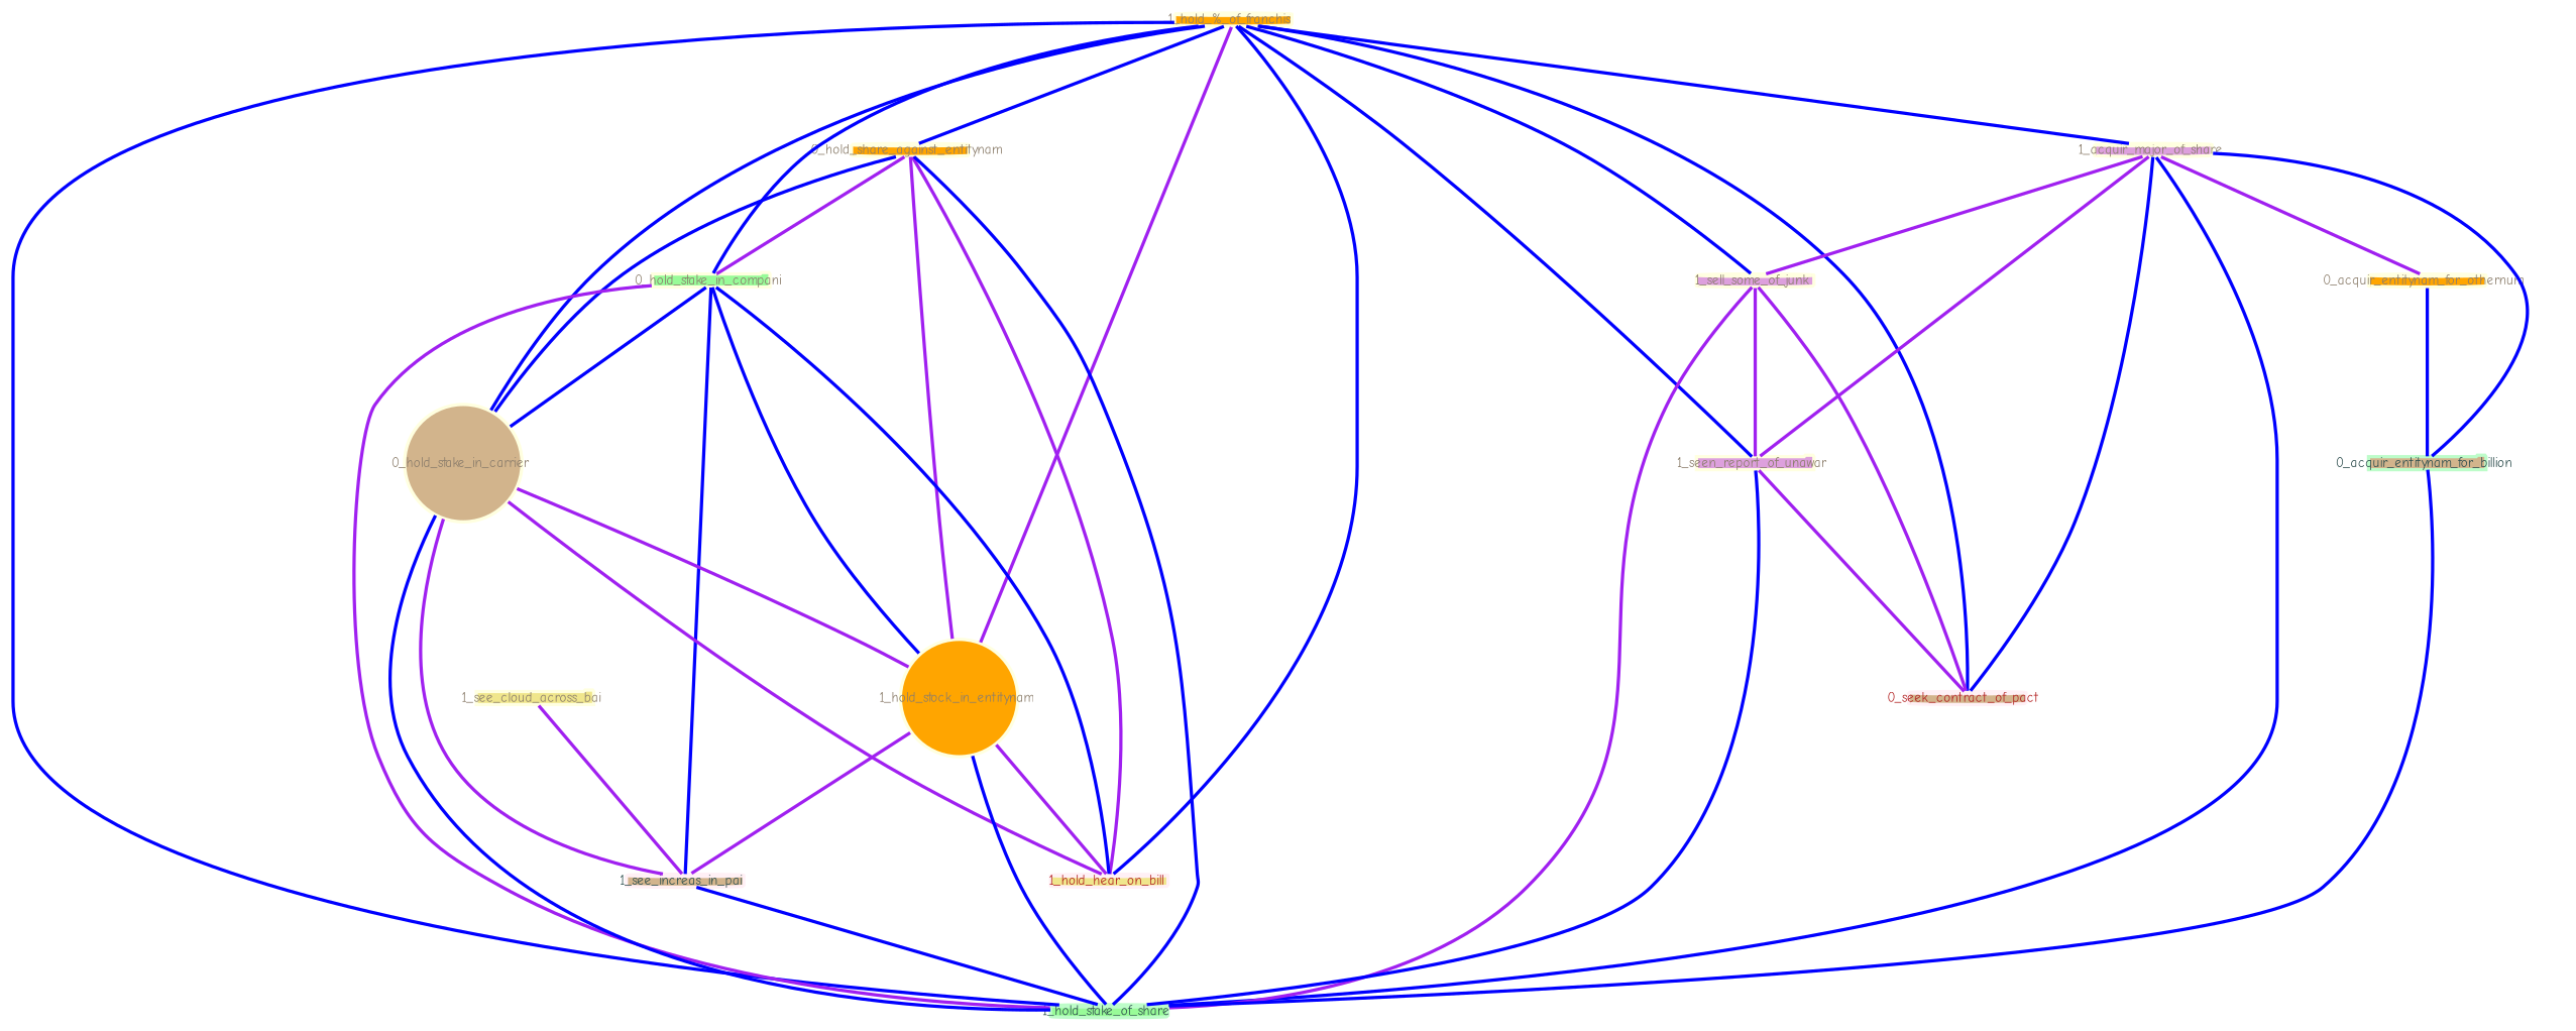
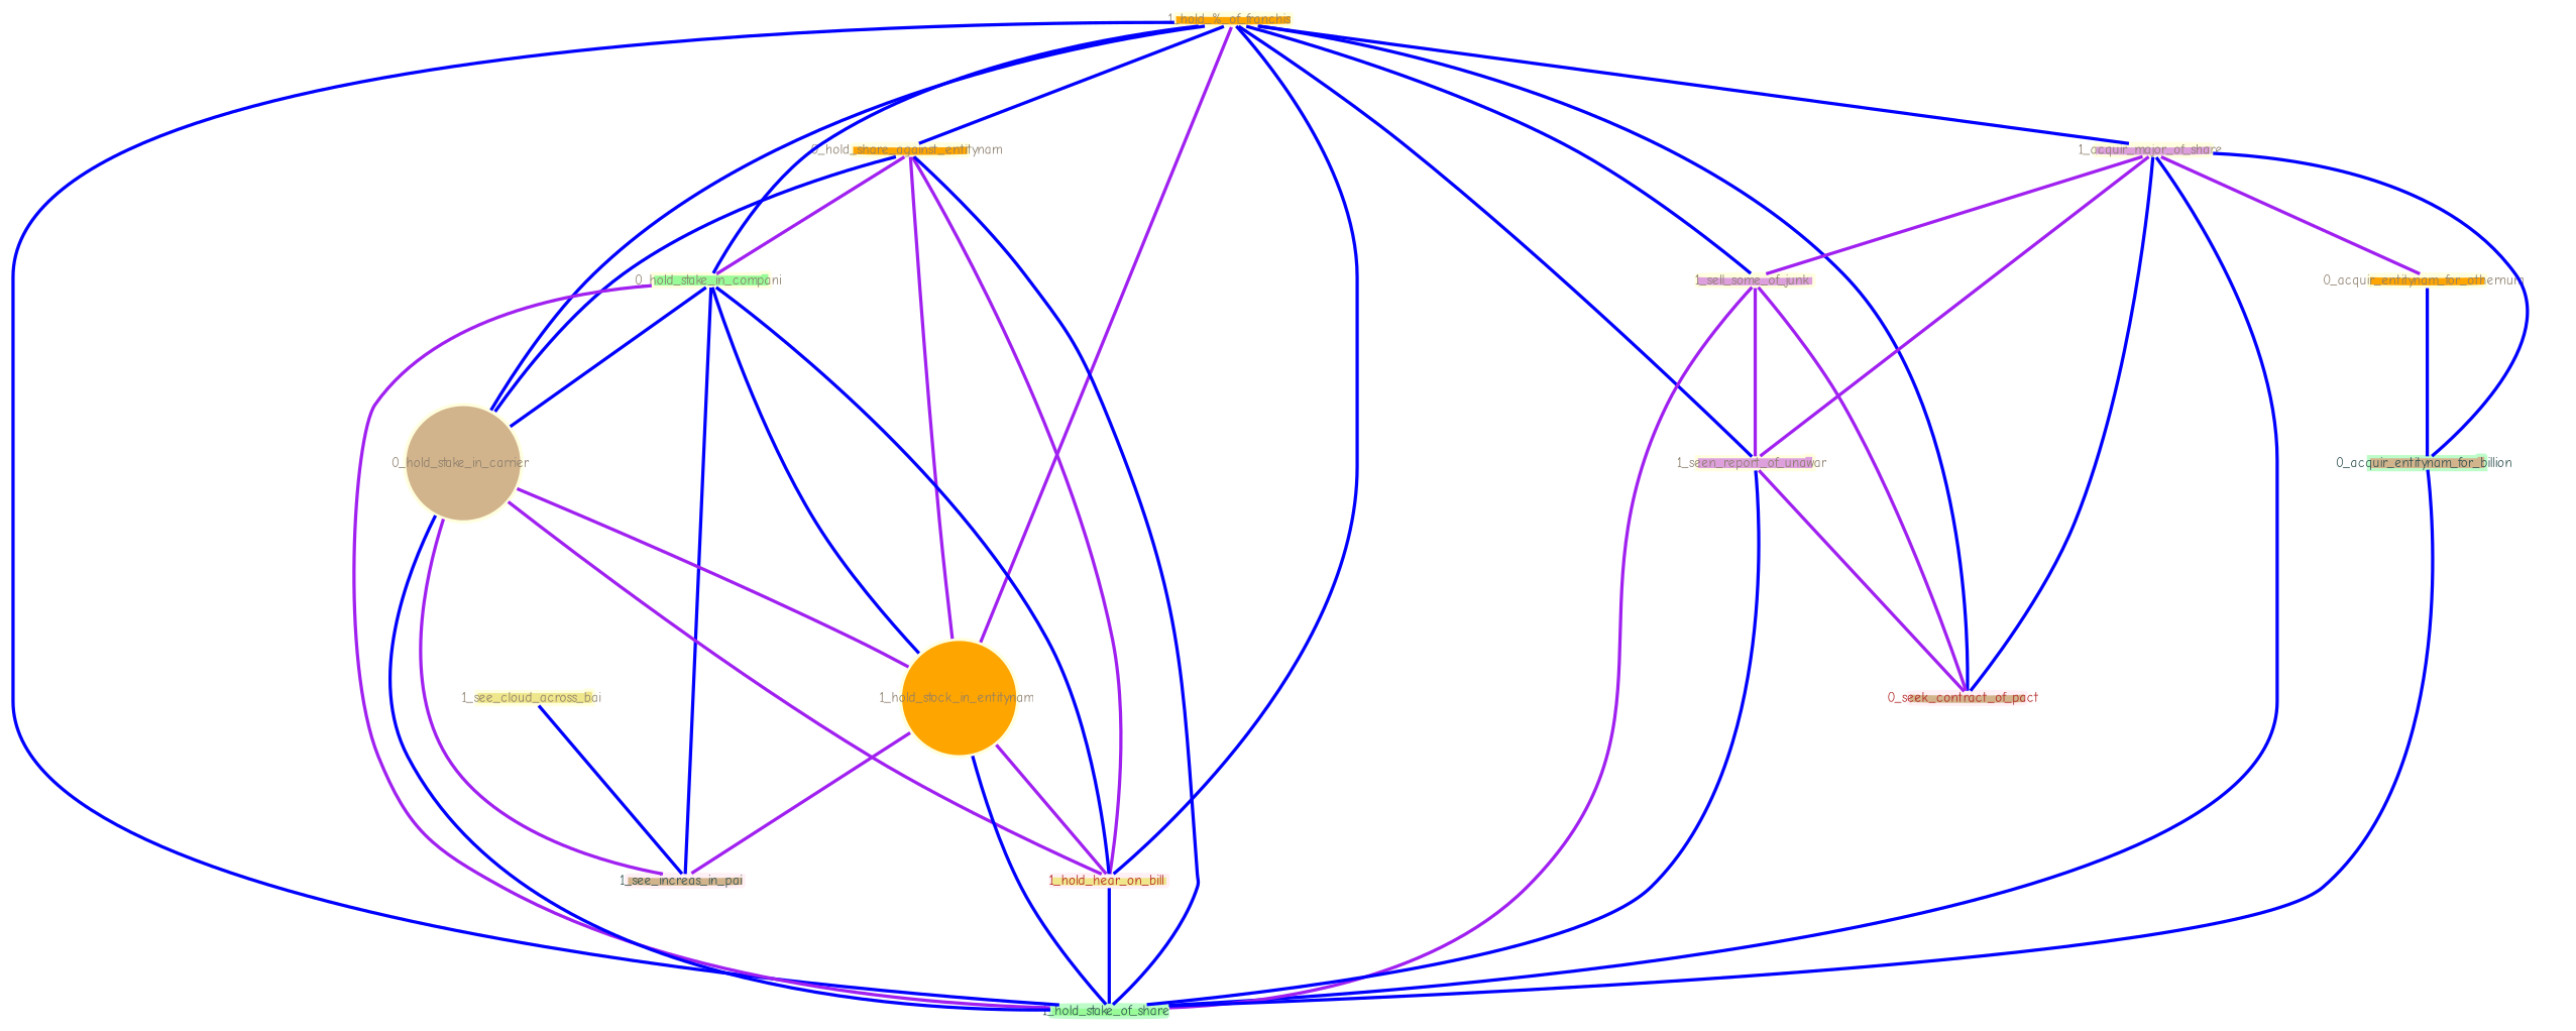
  graph {
    fontname="Comic Neue"
    node [color="#ffffe0" fillcolor=orange fixedsize=true fontcolor="#8b7d6b" fontname="Comic Neue" fontsize=4 shape=cylinder style=filled]
    edge [color=blue fontname="Comic Neue" w=1]
    "1_hold_%_of_franchis " [height=.06 width=.5]
    "0_hold_share_against_entitynam " [height=.06 width=.5]
    "0_hold_stake_in_compani " [fillcolor=palegreen height=.06 shape=folder width=.5]
    "0_hold_stake_in_carrier " [fillcolor=tan height=.06 shape=circle width=.5]
    "1_acquir_major_of_share " [fillcolor=plum height=.06 width=.5]
    "1_hold_stock_in_entitynam " [height=.06 shape=circle width=.5]
    "0_acquir_entitynam_for_othernum " [height=.06 width=.5]
    "1_sell_some_of_junk " [fillcolor=plum height=.06 width=.5]
    "1_see_cloud_across_bai " [fillcolor=khaki height=.06 shape=folder width=.5]
    "1_seen_report_of_unawar " [fillcolor=plum height=.06 shape=folder width=.5]
    "0_seek_contract_of_pact " [color="#fff0f5" fillcolor=tan fontcolor="#b22222" height=.06 width=.5]
    "1_see_increas_in_pai " [color="#fff0f5" fillcolor=tan fontcolor="#2f4f4f" height=.06 width=.5]
    "1_hold_hear_on_bill " [color="#fff0f5" fillcolor=khaki fontcolor="#b22222" height=.06 width=.5]
    "1_hold_stake_of_share " [color="#BDFCC9" fillcolor=palegreen fontcolor="#2f4f4f" height=.06 width=.5]
    "0_acquir_entitynam_for_billion " [color="#BDFCC9" fillcolor=tan fontcolor="#2f4f4f" height=.06 shape=folder width=.5]
    subgraph sub_1 {
      "1_hold_%_of_franchis "
      "0_hold_share_against_entitynam "
      "0_hold_stake_in_compani "
      "0_hold_stake_in_carrier "
      "1_acquir_major_of_share "
      "1_hold_stock_in_entitynam "
      "0_acquir_entitynam_for_othernum "
      "1_sell_some_of_junk "
      "1_see_cloud_across_bai "
      "1_seen_report_of_unawar "
    }
    subgraph sub_2 {
      "0_seek_contract_of_pact "
      "1_see_increas_in_pai "
      "1_hold_hear_on_bill "
    }
    "1_hold_%_of_franchis " -- "0_hold_share_against_entitynam "
    "1_hold_%_of_franchis " -- "0_hold_stake_in_compani "
    "1_hold_%_of_franchis " -- "0_hold_stake_in_carrier "
    "1_hold_%_of_franchis " -- "1_acquir_major_of_share "
    "1_hold_%_of_franchis " -- "1_hold_stock_in_entitynam " [color=purple]
    "1_hold_%_of_franchis " -- "1_sell_some_of_junk "
    "1_hold_%_of_franchis " -- "1_seen_report_of_unawar "
    "1_hold_%_of_franchis " -- "0_seek_contract_of_pact "
    "1_hold_%_of_franchis " -- "1_hold_hear_on_bill "
    "1_hold_%_of_franchis " -- "1_hold_stake_of_share " [w=2]
    "0_hold_share_against_entitynam " -- "0_hold_stake_in_compani " [color=purple]
    "0_hold_share_against_entitynam " -- "0_hold_stake_in_carrier "
    "0_hold_share_against_entitynam " -- "1_hold_stock_in_entitynam " [color=purple w=2]
    "0_hold_share_against_entitynam " -- "1_hold_hear_on_bill " [color=purple]
    "0_hold_share_against_entitynam " -- "1_hold_stake_of_share "
    "0_hold_stake_in_compani " -- "0_hold_stake_in_carrier " [w=3]
    "0_hold_stake_in_compani " -- "1_hold_stock_in_entitynam " [w=2]
    "0_hold_stake_in_compani " -- "1_see_increas_in_pai "
    "0_hold_stake_in_compani " -- "1_hold_hear_on_bill "
    "0_hold_stake_in_compani " -- "1_hold_stake_of_share " [color=purple w=2]
    "0_hold_stake_in_carrier " -- "1_hold_stock_in_entitynam " [color=purple w=2]
    "0_hold_stake_in_carrier " -- "1_see_increas_in_pai " [color=purple]
    "0_hold_stake_in_carrier " -- "1_hold_hear_on_bill " [color=purple]
    "0_hold_stake_in_carrier " -- "1_hold_stake_of_share " [w=2]
    "1_acquir_major_of_share " -- "0_acquir_entitynam_for_othernum " [color=purple]
    "1_acquir_major_of_share " -- "1_sell_some_of_junk " [color=purple]
    "1_acquir_major_of_share " -- "1_seen_report_of_unawar " [color=purple]
    "1_acquir_major_of_share " -- "0_seek_contract_of_pact "
    "1_acquir_major_of_share " -- "1_hold_stake_of_share " [w=2]
    "1_acquir_major_of_share " -- "0_acquir_entitynam_for_billion "
    "1_hold_stock_in_entitynam " -- "1_see_increas_in_pai " [color=purple]
    "1_hold_stock_in_entitynam " -- "1_hold_hear_on_bill " [color=purple]
    "1_hold_stock_in_entitynam " -- "1_hold_stake_of_share "
    "0_acquir_entitynam_for_othernum " -- "0_acquir_entitynam_for_billion " [w=3]
    "1_sell_some_of_junk " -- "1_seen_report_of_unawar " [color=purple]
    "1_sell_some_of_junk " -- "0_seek_contract_of_pact " [color=purple]
    "1_sell_some_of_junk " -- "1_hold_stake_of_share " [color=purple]
-   "1_see_cloud_across_bai " -- "1_see_increas_in_pai " [color=purple]
+   "1_see_cloud_across_bai " -- "1_see_increas_in_pai "
    "1_seen_report_of_unawar " -- "0_seek_contract_of_pact " [color=purple]
    "1_seen_report_of_unawar " -- "1_hold_stake_of_share "
-   "1_see_increas_in_pai " -- "1_hold_stake_of_share "
+   "1_hold_hear_on_bill " -- "1_hold_stake_of_share "
    "0_acquir_entitynam_for_billion " -- "1_hold_stake_of_share "
  }
